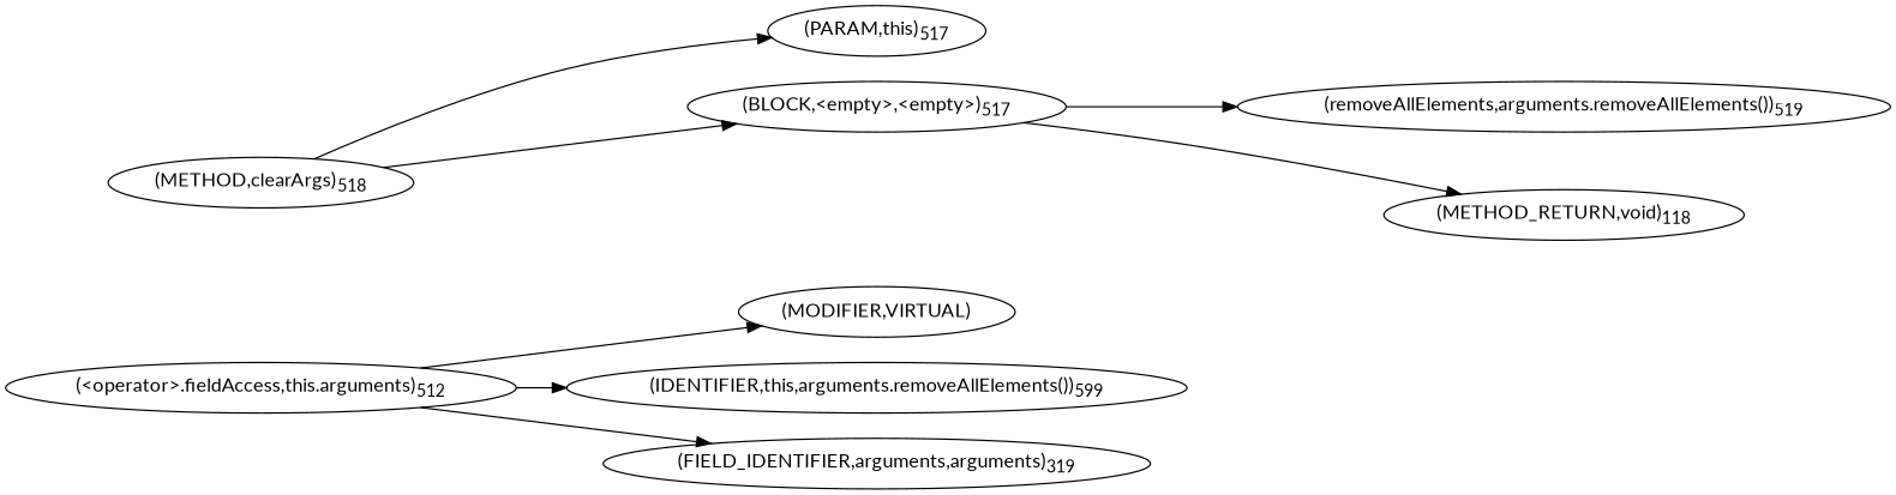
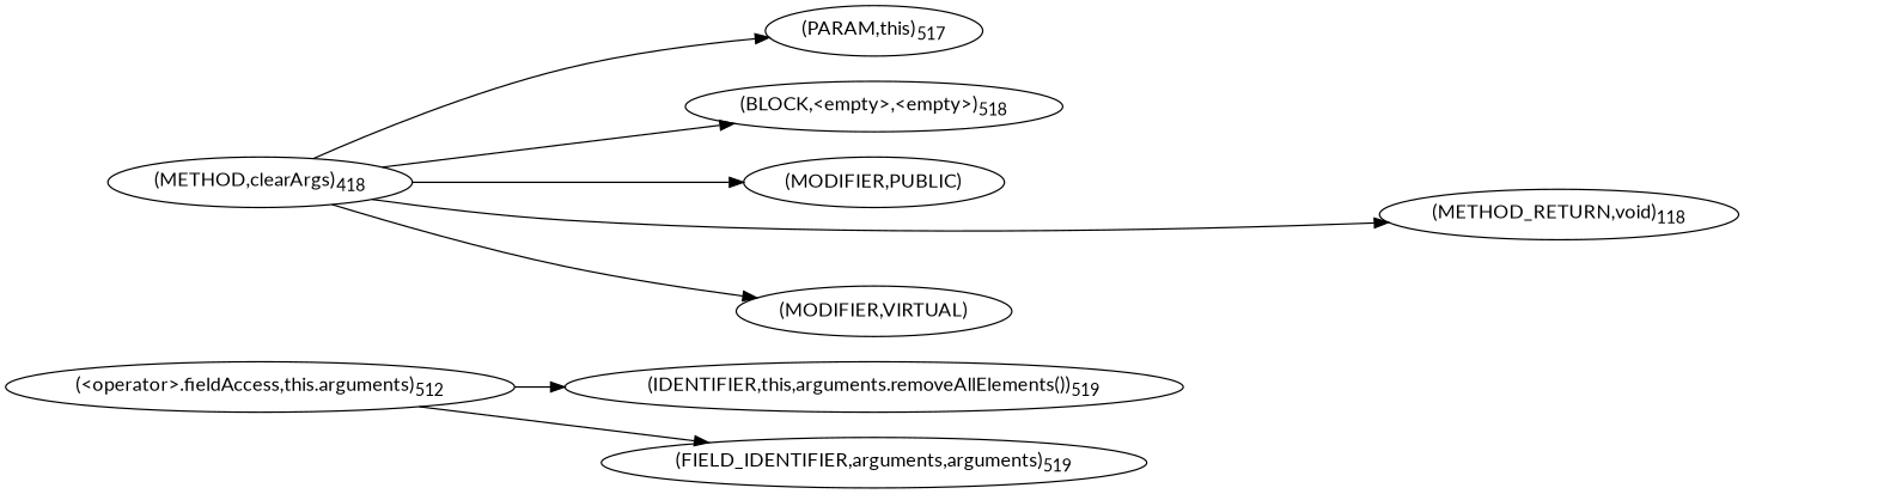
  digraph {
    fontname=Lato
    rankdir=LR
    node [fontname=Lato]
    edge [fontname=Lato]
-   n1 [label=<(METHOD,clearArgs)<SUB>518</SUB>>]
+   n1 [label=<(METHOD,clearArgs)<SUB>418</SUB>>]
    n2 [label=<(PARAM,this)<SUB>517</SUB>>]
-   n3 [label=<(BLOCK,&lt;empty&gt;,&lt;empty&gt;)<SUB>517</SUB>>]
+   n3 [label=<(BLOCK,&lt;empty&gt;,&lt;empty&gt;)<SUB>518</SUB>>]
+   n4 [label=<(MODIFIER,PUBLIC)>]
    n5 [label=<(MODIFIER,VIRTUAL)>]
    n6 [label=<(METHOD_RETURN,void)<SUB>118</SUB>>]
-   n7 [label=<(removeAllElements,arguments.removeAllElements())<SUB>519</SUB>>]
    n8 [label=<(&lt;operator&gt;.fieldAccess,this.arguments)<SUB>512</SUB>>]
-   n9 [label=<(IDENTIFIER,this,arguments.removeAllElements())<SUB>599</SUB>>]
-   n10 [label=<(FIELD_IDENTIFIER,arguments,arguments)<SUB>319</SUB>>]
+   n9 [label=<(IDENTIFIER,this,arguments.removeAllElements())<SUB>519</SUB>>]
+   n10 [label=<(FIELD_IDENTIFIER,arguments,arguments)<SUB>519</SUB>>]
    n1 -> n2
    n1 -> n3
-   n8 -> n5
-   n3 -> n6
-   n3 -> n7
+   n1 -> n4
+   n1 -> n5
+   n1 -> n6
    n8 -> n9
    n8 -> n10
  }
